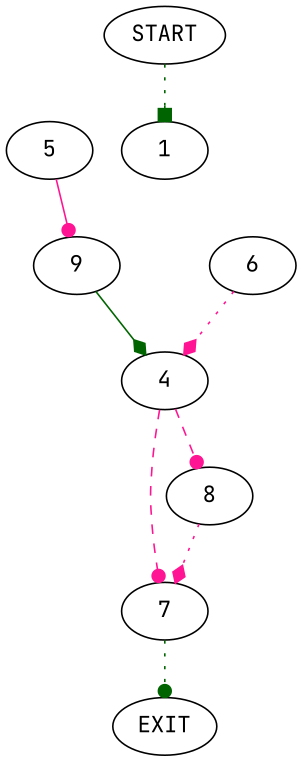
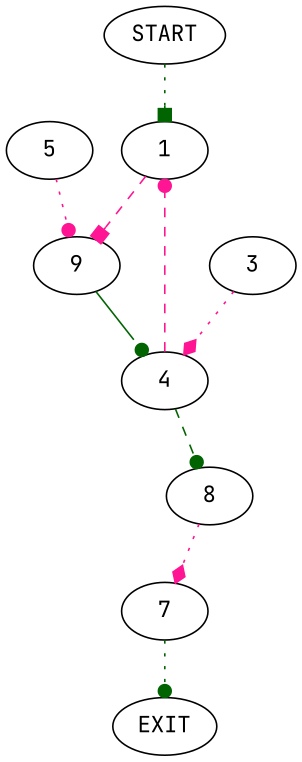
  digraph {
    fontname="JetBrains Mono"
    node [fontname="JetBrains Mono"]
    edge [arrowhead=dot color=deeppink fontname="JetBrains Mono" style=dotted]
    n1 [label=START]
    1
    n3 [label=9]
    n4 [label=EXIT]
    4
    7
    8
    5
-   6
+   6 [label=3]
    n1 -> 1 [arrowhead=box color=darkgreen]
-   n3 -> 4 [arrowhead=diamond color=darkgreen style=solid]
-   4 -> 7 [style=dashed]
-   4 -> 8 [style=dashed]
+   1 -> n3 [arrowhead=box style=dashed]
+   n3 -> 4 [color=darkgreen style=solid]
+   4 -> 1 [style=dashed]
+   4 -> 8 [color=darkgreen style=dashed]
    7 -> n4 [color=darkgreen]
    8 -> 7 [arrowhead=diamond]
-   5 -> n3 [style=solid]
+   5 -> n3
    6 -> 4 [arrowhead=diamond]
  }
